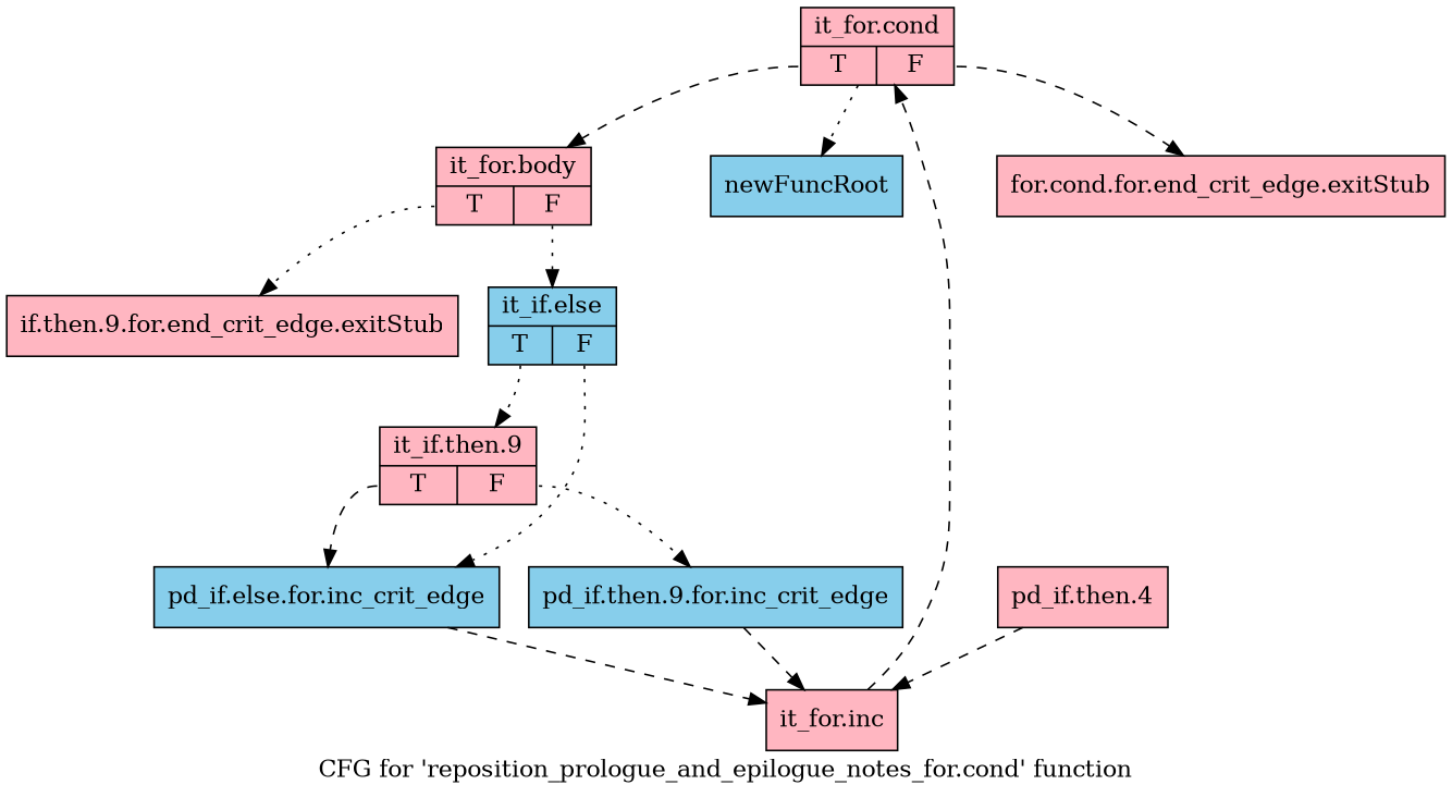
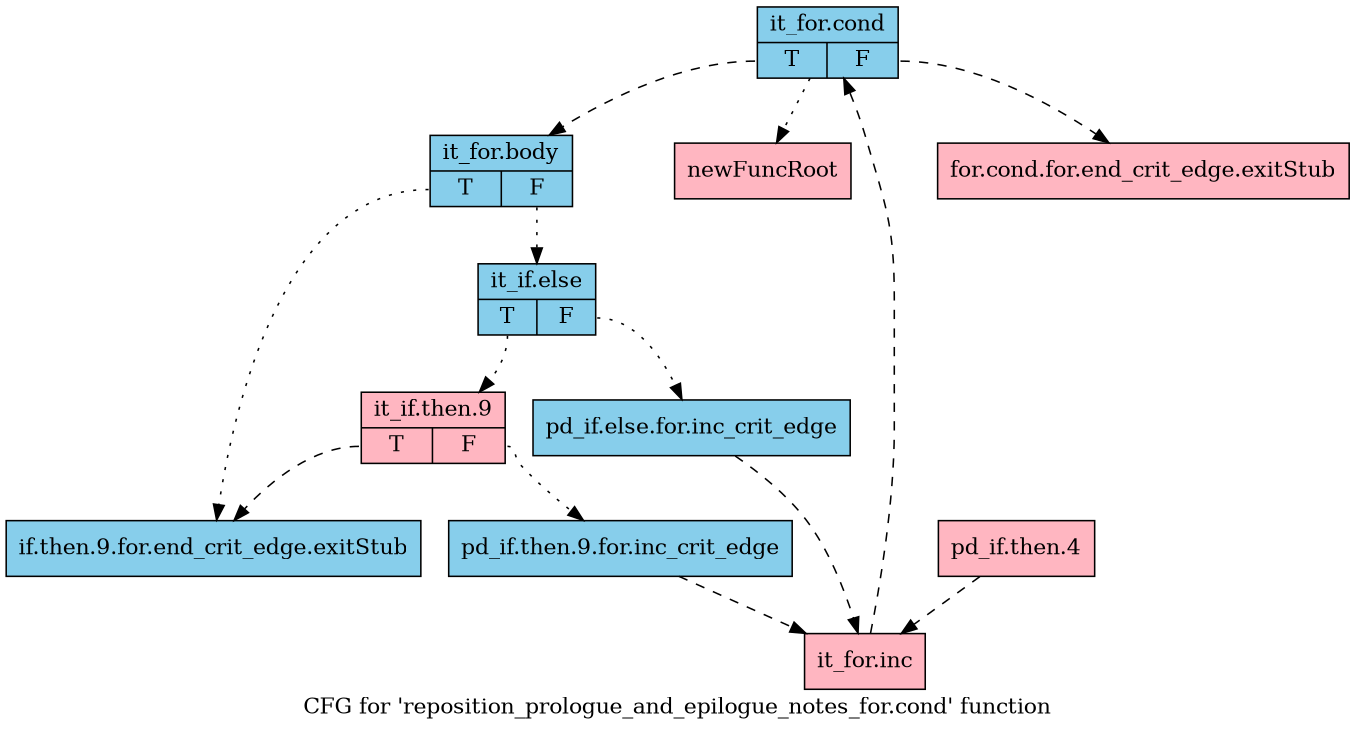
  digraph {
    label="CFG for 'reposition_prologue_and_epilogue_notes_for.cond' function"
    node [fillcolor=skyblue shape=record style=filled]
    edge [style=dashed]
-   n1 [label="{newFuncRoot}"]
-   n2 [fillcolor=lightpink label="{it_for.cond|{<s0>T|<s1>F}}"]
+   n1 [fillcolor=lightpink label="{newFuncRoot}"]
+   n2 [label="{it_for.cond|{<s0>T|<s1>F}}"]
    n3 [fillcolor=lightpink label="{for.cond.for.end_crit_edge.exitStub}"]
-   n4 [fillcolor=lightpink label="{it_for.body|{<s0>T|<s1>F}}"]
-   n5 [fillcolor=lightpink label="{if.then.9.for.end_crit_edge.exitStub}"]
+   n4 [label="{it_for.body|{<s0>T|<s1>F}}"]
+   n5 [label="{if.then.9.for.end_crit_edge.exitStub}"]
    n6 [label="{it_if.else|{<s0>T|<s1>F}}"]
    n7 [fillcolor=lightpink label="{pd_if.then.4}"]
    n8 [fillcolor=lightpink label="{it_for.inc}"]
    n9 [fillcolor=lightpink label="{it_if.then.9|{<s0>T|<s1>F}}"]
    n10 [label="{pd_if.else.for.inc_crit_edge}"]
    n11 [label="{pd_if.then.9.for.inc_crit_edge}"]
    n2 -> n1 [style=dotted]
    n2 -> n3 [tailport=s1]
    n2 -> n4 [tailport=s0]
    n4 -> n5 [style=dotted tailport=s0]
    n4 -> n6 [style=dotted tailport=s1]
    n6 -> n9 [style=dotted tailport=s0]
    n6 -> n10 [style=dotted tailport=s1]
    n7 -> n8
    n8 -> n2
-   n9 -> n10 [tailport=s0]
+   n9 -> n5 [tailport=s0]
    n9 -> n11 [style=dotted tailport=s1]
    n10 -> n8
    n11 -> n8
  }
